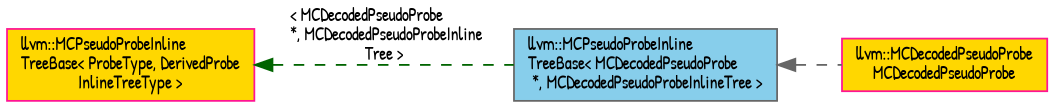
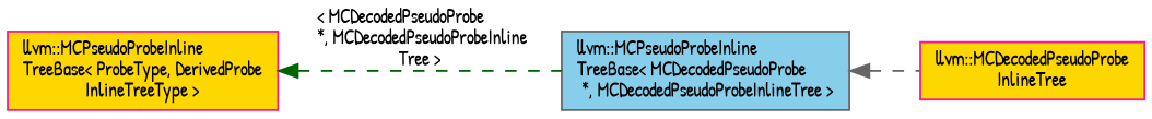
  digraph {
    rankdir=LR
    fontname="Patrick Hand"
    node [color=deeppink fillcolor=gold fontname="Patrick Hand" fontsize=10 shape=record style=filled]
    edge [dir=back fontname="Patrick Hand" fontsize=10 labelfontname=Helvetica labelfontsize=10 style=dashed]
-   n1 [fontcolor=black height=0.2 label="llvm::MCDecodedPseudoProbe\lMCDecodedPseudoProbe" width=0.4]
+   n1 [fontcolor=black height=0.2 label="llvm::MCDecodedPseudoProbe\lInlineTree" width=0.4]
    n2 [color=gray40 height=0.2 label="llvm::MCPseudoProbeInline\lTreeBase\< MCDecodedPseudoProbe\l *, MCDecodedPseudoProbeInlineTree \>" width=0.4 fillcolor=skyblue]
    n3 [height=0.2 label="llvm::MCPseudoProbeInline\lTreeBase\< ProbeType, DerivedProbe\lInlineTreeType \>" width=0.4]
    n2 -> n1 [color=gray40]
    n3 -> n2 [color=darkgreen label=" \< MCDecodedPseudoProbe\l *, MCDecodedPseudoProbeInline\lTree \>"]
  }
